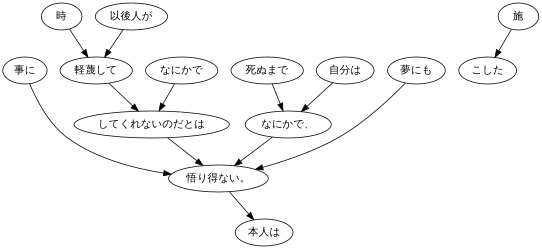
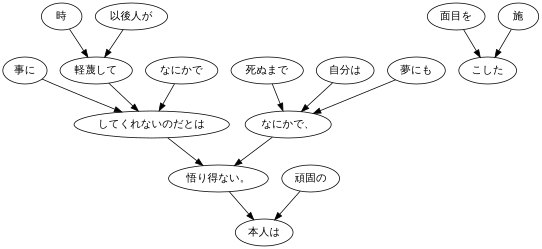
  digraph {
    fontname="Patrick Hand"
    node [fontname="Patrick Hand"]
    edge [fontname="Patrick Hand"]
    n1 [label="事に"]
    n2 [label="悟り得ない。"]
    n3 [label="本人は"]
+   n4 [label="頑固の"]
    n5 [label="死ぬまで"]
    n6 [label="なにかで、"]
    n7 [label="自分は"]
+   n8 [label="面目を"]
    n9 [label="こした"]
    n10 [label="施"]
    n11 [label="時"]
    n12 [label="軽蔑して"]
    n13 [label="してくれないのだとは"]
    n14 [label="以後人が"]
    n15 [label="なにかで"]
    n16 [label="夢にも"]
-   n1 -> n2
+   n1 -> n13
    n2 -> n3
+   n4 -> n3
    n5 -> n6
    n6 -> n2
    n7 -> n6
+   n8 -> n9
    n10 -> n9
    n11 -> n12
    n12 -> n13
    n13 -> n2
    n14 -> n12
    n15 -> n13
-   n16 -> n2
+   n16 -> n6
  }
